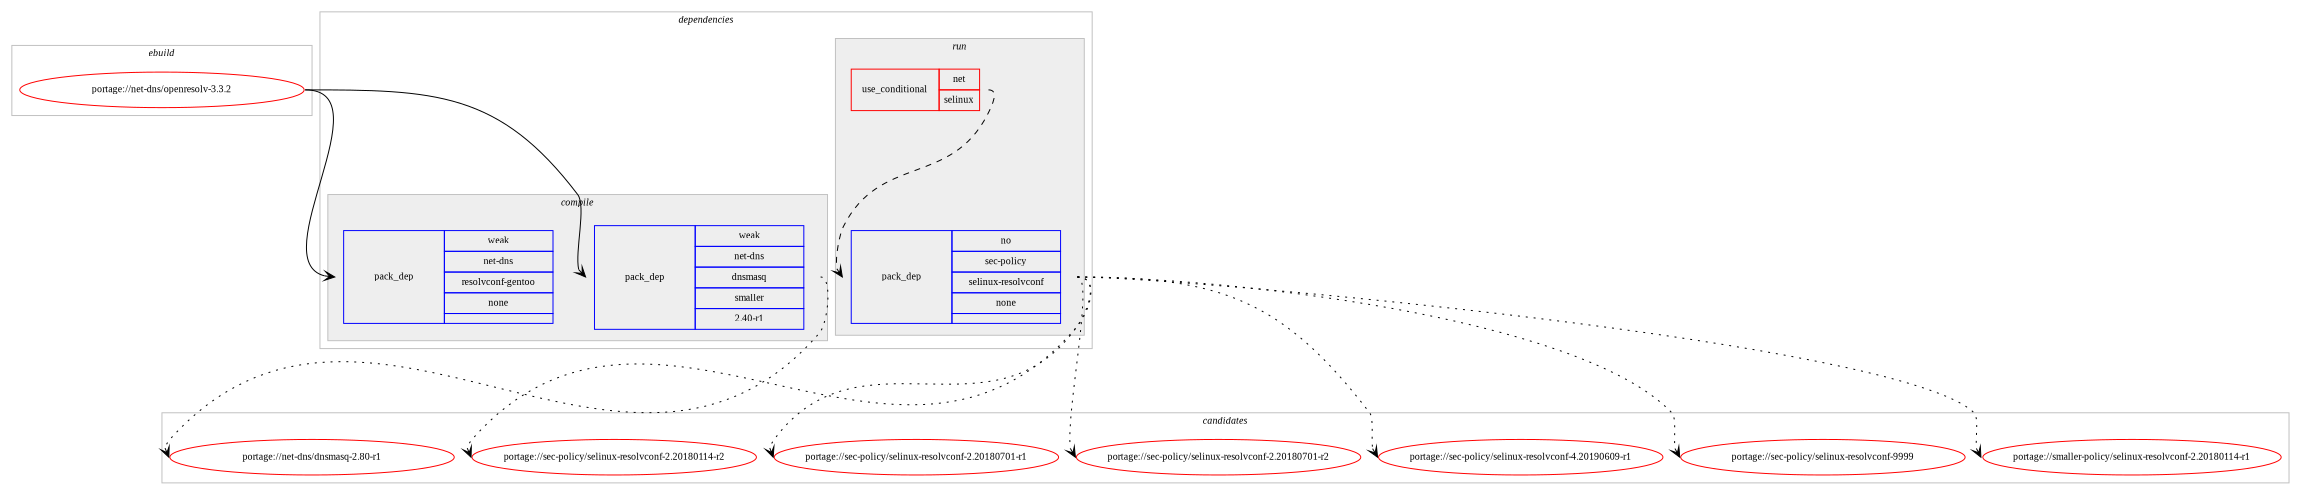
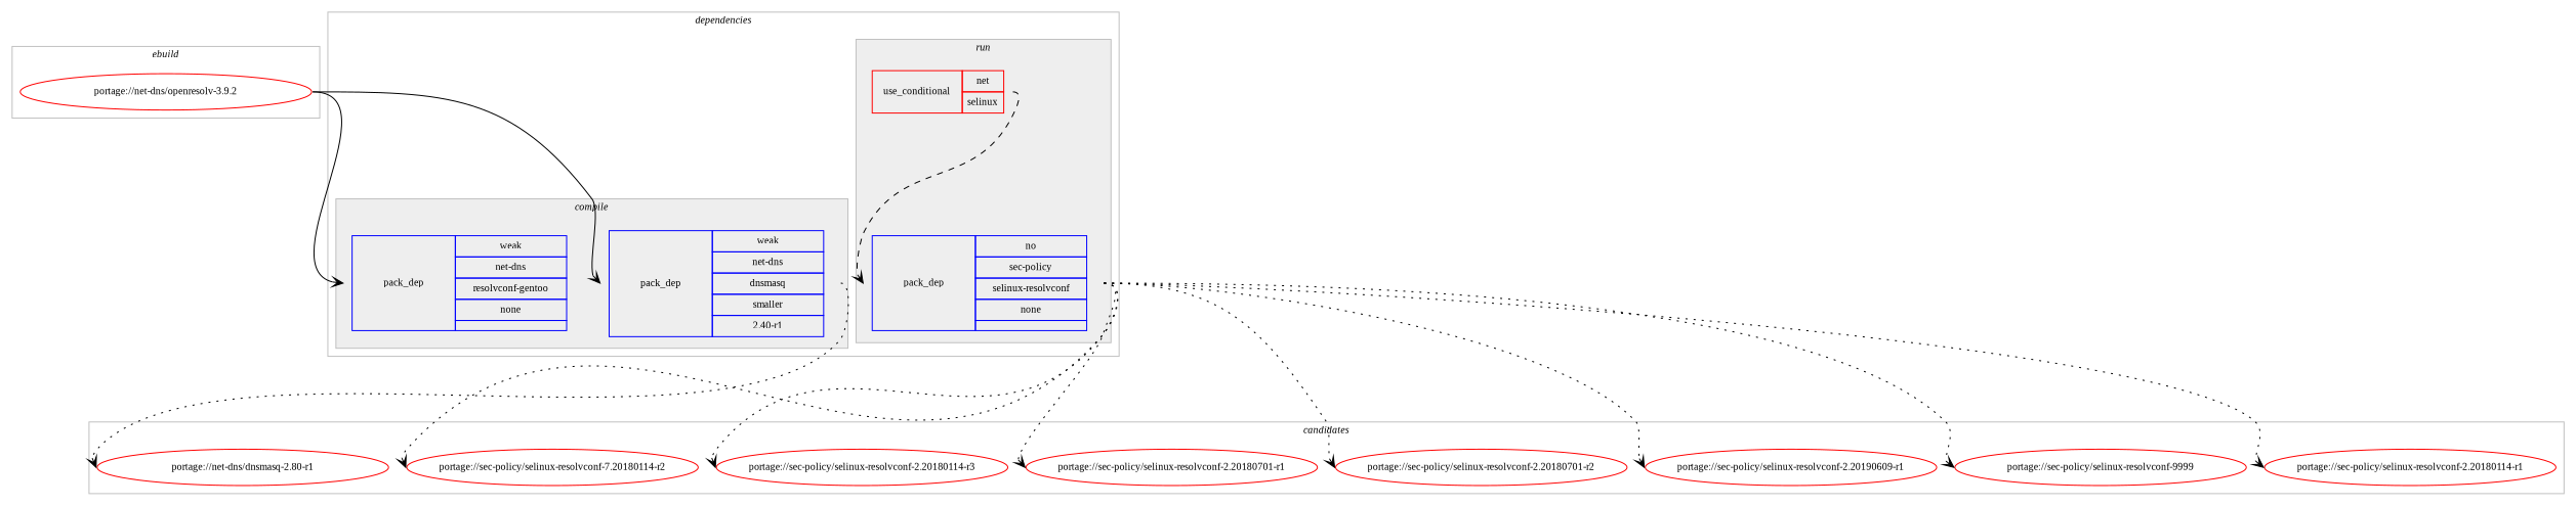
  digraph {
    compound=true
    concentrate=true
    fontname="Liberation Serif"
    fontsize=10
    newrank=true
    rankdir=TB
    ranksep=1.5
    node [color=red fontname="Liberation Serif" fontsize=10]
    edge [arrowhead=vee fontname="Liberation Serif" headport=w style=dotted tailport=e weight=100]
-   n1 [label="portage://net-dns/openresolv-3.3.2" width=4]
+   n1 [label="portage://net-dns/openresolv-3.9.2" width=4]
    n2 [color=blue label=<<TABLE BORDER="0" CELLBORDER="1" CELLSPACING="0" CELLPADDING="4" WIDTH="220"><TR><TD ROWSPAN="6" CELLPADDING="30">pack_dep</TD></TR><TR><TD WIDTH="110">weak</TD></TR><TR><TD>net-dns</TD></TR><TR><TD>dnsmasq</TD></TR><TR><TD>smaller</TD></TR><TR><TD>2.40-r1</TD></TR></TABLE>> shape=none]
    n3 [color=blue label=<<TABLE BORDER="0" CELLBORDER="1" CELLSPACING="0" CELLPADDING="4" WIDTH="220"><TR><TD ROWSPAN="6" CELLPADDING="30">pack_dep</TD></TR><TR><TD WIDTH="110">weak</TD></TR><TR><TD>net-dns</TD></TR><TR><TD>resolvconf-gentoo</TD></TR><TR><TD>none</TD></TR><TR><TD></TD></TR></TABLE>> shape=none]
    n4 [color=blue label=<<TABLE BORDER="0" CELLBORDER="1" CELLSPACING="0" CELLPADDING="4" WIDTH="220"><TR><TD ROWSPAN="6" CELLPADDING="30">pack_dep</TD></TR><TR><TD WIDTH="110">no</TD></TR><TR><TD>sec-policy</TD></TR><TR><TD>selinux-resolvconf</TD></TR><TR><TD>none</TD></TR><TR><TD></TD></TR></TABLE>> shape=none]
    n5 [label=<<TABLE BORDER="0" CELLBORDER="1" CELLSPACING="0" CELLPADDING="4"><TR><TD ROWSPAN="3" CELLPADDING="10">use_conditional</TD></TR><TR><TD>net</TD></TR><TR><TD>selinux</TD></TR></TABLE>> shape=none]
    n6 [label="portage://net-dns/dnsmasq-2.80-r1" width=4]
    n7 [label="portage://sec-policy/selinux-resolvconf-9999" width=4]
-   n8 [label="portage://sec-policy/selinux-resolvconf-4.20190609-r1" width=4]
+   n8 [label="portage://sec-policy/selinux-resolvconf-2.20190609-r1" width=4]
    n9 [label="portage://sec-policy/selinux-resolvconf-2.20180701-r2" width=4]
    n10 [label="portage://sec-policy/selinux-resolvconf-2.20180701-r1" width=4]
-   n12 [label="portage://sec-policy/selinux-resolvconf-2.20180114-r2" width=4]
-   n13 [label="portage://smaller-policy/selinux-resolvconf-2.20180114-r1" width=4]
+   n11 [label="portage://sec-policy/selinux-resolvconf-2.20180114-r3" width=4]
+   n12 [label="portage://sec-policy/selinux-resolvconf-7.20180114-r2" width=4]
+   n13 [label="portage://sec-policy/selinux-resolvconf-2.20180114-r1" width=4]
    subgraph cluster_1 {
      color=gray
      label=<<i>ebuild</i>>
      rank=same
      n1
    }
    subgraph cluster_2 {
      color=gray
      label=<<i>dependencies</i>>
      subgraph cluster_3 {
        color=gray
        fillcolor="#eeeeee"
        label=<<i>compile</i>>
        style=filled
        subgraph sub_4 {
          color=gray
          fillcolor="#eeeeee"
          label=<<i>compile</i>>
          style=filled
          n2
        }
        subgraph sub_5 {
          color=gray
          fillcolor="#eeeeee"
          label=<<i>compile</i>>
          style=filled
          n3
        }
      }
      subgraph cluster_6 {
        color=gray
        fillcolor="#eeeeee"
        label=<<i>compile and run</i>>
        style=filled
      }
      subgraph cluster_7 {
        color=gray
        fillcolor="#eeeeee"
        label=<<i>run</i>>
        style=filled
        subgraph sub_8 {
          color=gray
          fillcolor="#eeeeee"
          label=<<i>run</i>>
          style=filled
          n5
          subgraph sub_9 {
            color=gray
            fillcolor="#eeeeee"
            label=<<i>run</i>>
            style=filled
            n4
          }
        }
      }
    }
    subgraph cluster_10 {
      color=gray
      label=<<i>candidates</i>>
      rank=same
      subgraph sub_11 {
        color=black
        label=<<i>candidates</i>>
        nodesep=1
        rank=same
        n6
      }
      subgraph sub_12 {
        color=black
        label=<<i>candidates</i>>
        nodesep=1
        rank=same
      }
      subgraph sub_13 {
        color=black
        label=<<i>candidates</i>>
        nodesep=1
        rank=same
        n7
        n8
        n9
        n10
+       n11
        n12
        n13
      }
    }
    n1 -> n2 [style=solid weight=20]
    n1 -> n3 [style=solid weight=20]
    n2 -> n6
    n4 -> n7
    n4 -> n8
    n4 -> n9
    n4 -> n10
+   n4 -> n11
    n4 -> n12
    n4 -> n13
    n5 -> n4 [style=dashed weight=20]
  }
